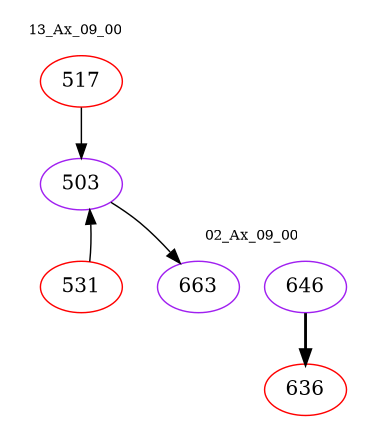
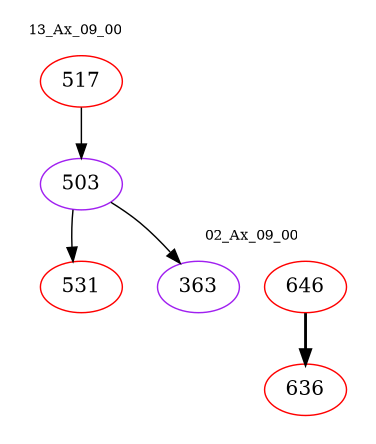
  digraph {
    node [color=purple]
    edge [color=black style=solid]
-   n1 [label=646]
+   n1 [color=red label=646]
    n2 [color=red label=636]
-   n3 [label=663]
+   n3 [label=363]
    n4 [color=red label=517]
    n5 [label=503]
    n6 [color=red label=531]
    subgraph cluster_1 {
      color=white
      fontsize=10
      label="02_Ax_09_00"
      n1
      n2
      n3
    }
    subgraph cluster_2 {
      color=white
      fontsize=10
      label="13_Ax_09_00"
      n4
      n5
      n6
    }
    n1 -> n2 [style=bold]
    n4 -> n5
    n5 -> n3
-   n6 -> n5
+   n5 -> n6
  }
